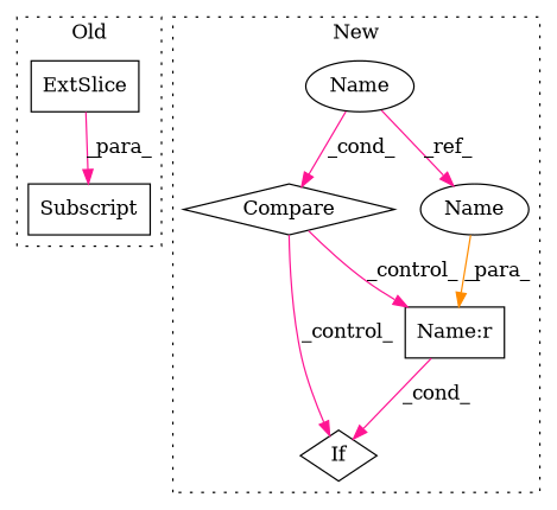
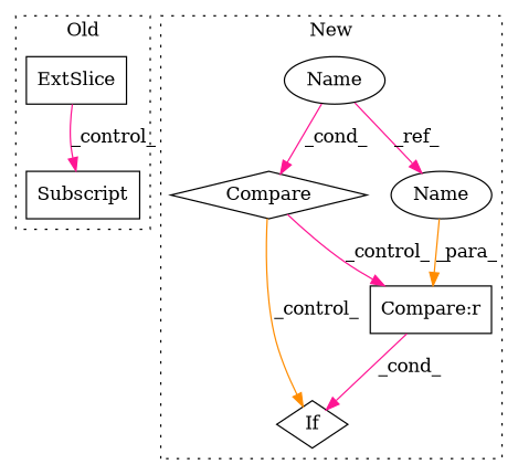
  digraph {
    node [a=87 l=2 s=4174 shape=box]
    edge [color=deeppink]
    n1 [a=85 l=1 label=ExtSlice s=4190]
    n2 [a=63 l="13,0" label=Subscript s="4190,0"]
    n3 [a=96 l="0,22" label=If s="4174,4181" shape=diamond]
    n4 [a=107 l="4,18" label=Compare s="3744,3767" shape=diamond]
    n5 [label=Name s=3752 shape=ellipse]
-   n6 [a=40 l=7 label="Name:r"]
+   n6 [a=40 l=7 label="Compare:r"]
    n7 [label=Name shape=ellipse]
    subgraph cluster_1 {
      label=Old
      style=dotted
      n1
      n2
    }
    subgraph cluster_2 {
      label=New
      style=dotted
      n3
      n4
      n5
      n6
      n7
    }
-   n1 -> n2 [label=_para_]
-   n4 -> n3 [label=_control_]
+   n1 -> n2 [label=_control_]
+   n4 -> n3 [color=darkorange label=_control_]
    n4 -> n6 [label=_control_]
    n5 -> n4 [label=_cond_]
    n5 -> n7 [label=_ref_]
    n6 -> n3 [label=_cond_]
    n7 -> n6 [color=darkorange label=_para_]
  }
